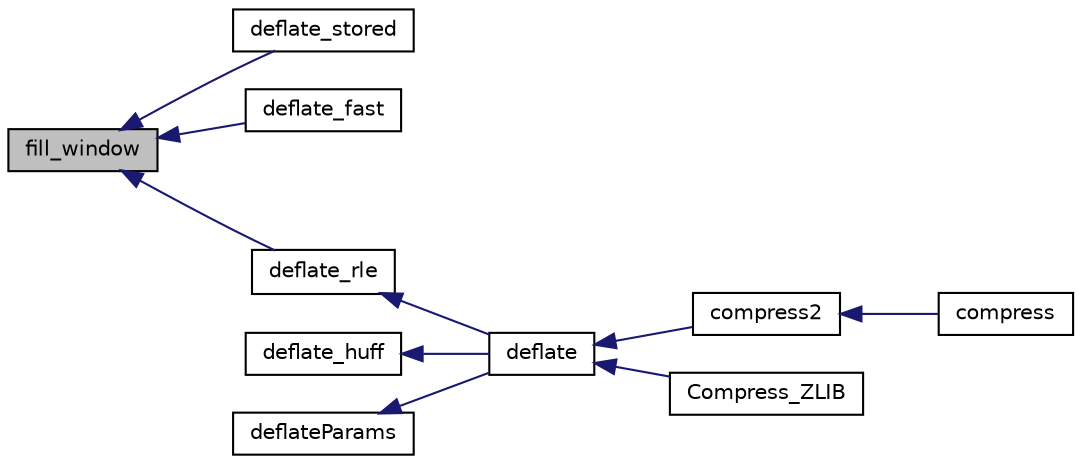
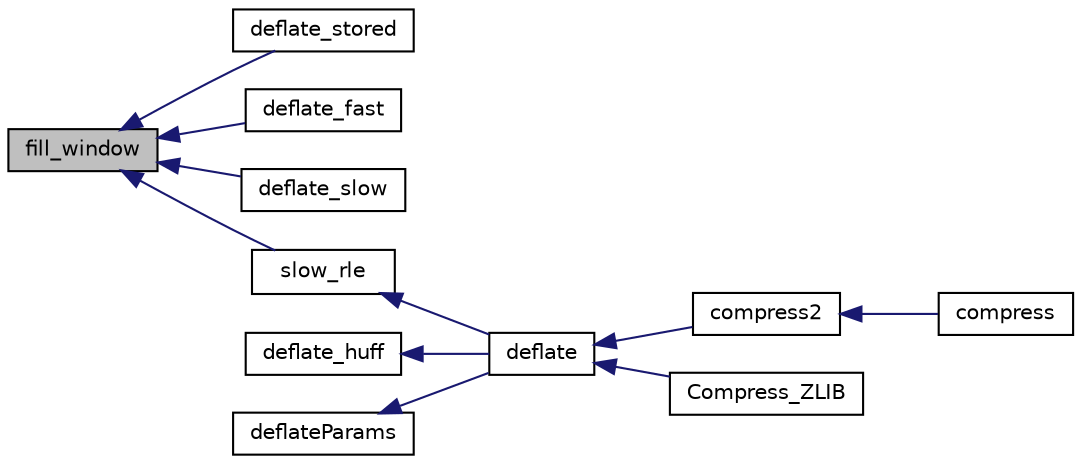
  digraph {
    rankdir=LR
    node [color=black fillcolor=white fontname=Helvetica fontsize=10 shape=record style=filled]
    edge [color=midnightblue dir=back fontname=Helvetica fontsize=10 labelfontname=Helvetica labelfontsize=10 style=solid]
    n1 [fillcolor=grey75 fontcolor=black height=0.2 label=fill_window width=0.4]
    n2 [height=0.2 label=deflate_stored width=0.4]
    n3 [height=0.2 label=deflate_fast width=0.4]
-   n5 [height=0.2 label=deflate_rle width=0.4]
+   n4 [height=0.2 label=deflate_slow width=0.4]
+   n5 [height=0.2 label=slow_rle width=0.4]
    n6 [height=0.2 label=deflate width=0.4]
    n7 [height=0.2 label=deflate_huff width=0.4]
    n8 [height=0.2 label=compress2 width=0.4]
    n9 [height=0.2 label=Compress_ZLIB width=0.4]
    n10 [height=0.2 label=compress width=0.4]
    n11 [height=0.2 label=deflateParams width=0.4]
    n1 -> n2
    n1 -> n3
+   n1 -> n4
    n1 -> n5
    n5 -> n6
    n6 -> n8
    n6 -> n9
    n7 -> n6
    n8 -> n10
    n11 -> n6
  }
